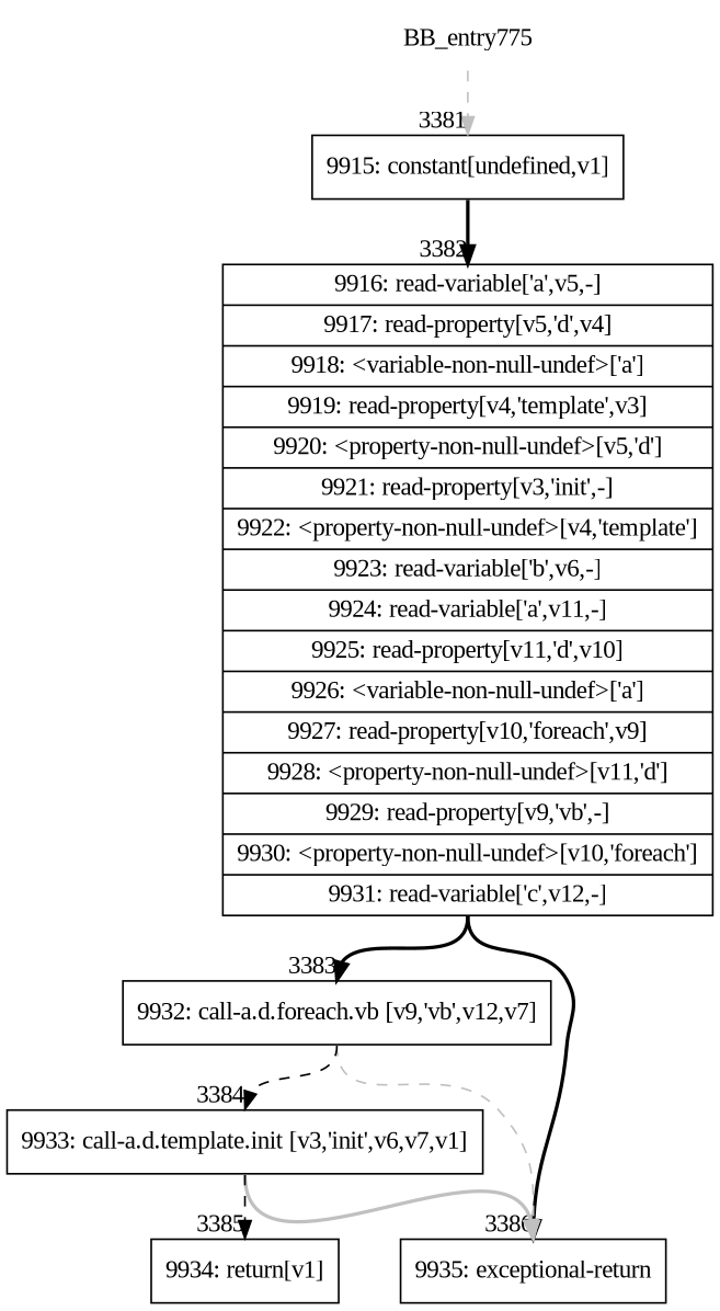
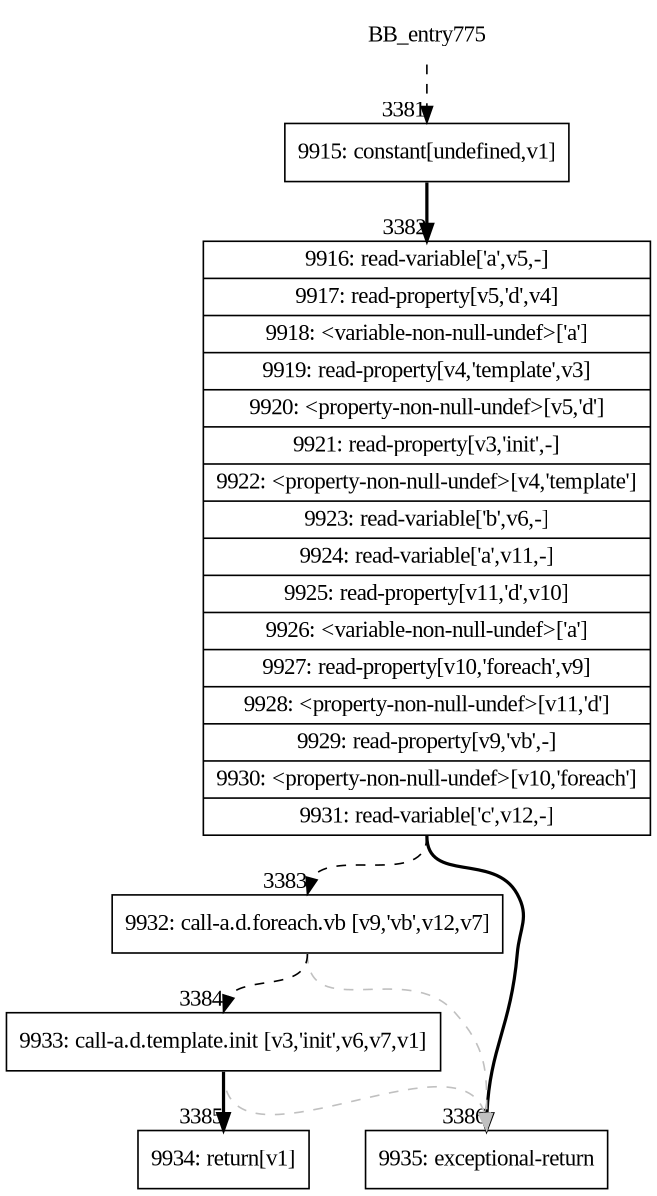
  digraph {
    fontname="Liberation Serif"
    rankdir=TD
    node [fontname="Liberation Serif" shape=record]
    edge [fontname="Liberation Serif" headport=n style=dashed tailport=s]
    n1 [label=BB_entry775 shape=none]
    n2 [label="{9915: constant[undefined,v1]}"]
    n3 [label="{9916: read-variable['a',v5,-]|9917: read-property[v5,'d',v4]|9918: \<variable-non-null-undef\>['a']|9919: read-property[v4,'template',v3]|9920: \<property-non-null-undef\>[v5,'d']|9921: read-property[v3,'init',-]|9922: \<property-non-null-undef\>[v4,'template']|9923: read-variable['b',v6,-]|9924: read-variable['a',v11,-]|9925: read-property[v11,'d',v10]|9926: \<variable-non-null-undef\>['a']|9927: read-property[v10,'foreach',v9]|9928: \<property-non-null-undef\>[v11,'d']|9929: read-property[v9,'vb',-]|9930: \<property-non-null-undef\>[v10,'foreach']|9931: read-variable['c',v12,-]}"]
    n4 [label="{9932: call-a.d.foreach.vb [v9,'vb',v12,v7]}"]
    n5 [label="{9935: exceptional-return}"]
    n6 [label="{9933: call-a.d.template.init [v3,'init',v6,v7,v1]}"]
    n7 [label="{9934: return[v1]}"]
-   n1 -> n2 [headlabel="    3381" color=gray]
+   n1 -> n2 [headlabel="    3381"]
    n2 -> n3 [headlabel="      3382" style=bold]
-   n3 -> n4 [headlabel="      3383" style=bold]
+   n3 -> n4 [headlabel="      3383"]
    n3 -> n5 [color=black headlabel="      3386" style=bold]
    n4 -> n5 [color=gray]
    n4 -> n6 [headlabel="      3384"]
-   n6 -> n5 [color=gray style=bold]
-   n6 -> n7 [headlabel="      3385"]
+   n6 -> n5 [color=gray]
+   n6 -> n7 [headlabel="      3385" style=bold]
  }
